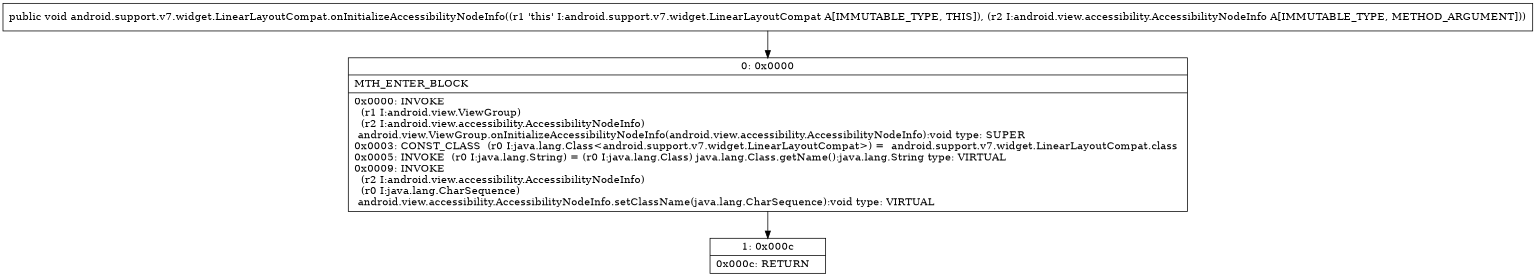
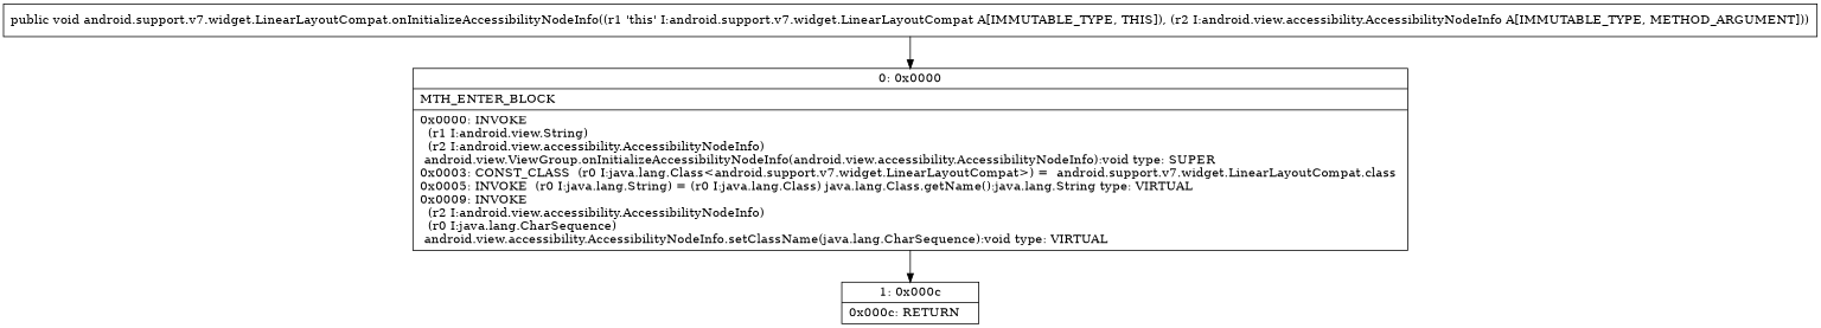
  digraph {
    node [shape=record]
-   n1 [label="{0\:\ 0x0000|MTH_ENTER_BLOCK\l|0x0000: INVOKE  \l  (r1 I:android.view.ViewGroup)\l  (r2 I:android.view.accessibility.AccessibilityNodeInfo)\l android.view.ViewGroup.onInitializeAccessibilityNodeInfo(android.view.accessibility.AccessibilityNodeInfo):void type: SUPER \l0x0003: CONST_CLASS  (r0 I:java.lang.Class\<android.support.v7.widget.LinearLayoutCompat\>) =  android.support.v7.widget.LinearLayoutCompat.class \l0x0005: INVOKE  (r0 I:java.lang.String) = (r0 I:java.lang.Class) java.lang.Class.getName():java.lang.String type: VIRTUAL \l0x0009: INVOKE  \l  (r2 I:android.view.accessibility.AccessibilityNodeInfo)\l  (r0 I:java.lang.CharSequence)\l android.view.accessibility.AccessibilityNodeInfo.setClassName(java.lang.CharSequence):void type: VIRTUAL \l}"]
+   n1 [label="{0\:\ 0x0000|MTH_ENTER_BLOCK\l|0x0000: INVOKE  \l  (r1 I:android.view.String)\l  (r2 I:android.view.accessibility.AccessibilityNodeInfo)\l android.view.ViewGroup.onInitializeAccessibilityNodeInfo(android.view.accessibility.AccessibilityNodeInfo):void type: SUPER \l0x0003: CONST_CLASS  (r0 I:java.lang.Class\<android.support.v7.widget.LinearLayoutCompat\>) =  android.support.v7.widget.LinearLayoutCompat.class \l0x0005: INVOKE  (r0 I:java.lang.String) = (r0 I:java.lang.Class) java.lang.Class.getName():java.lang.String type: VIRTUAL \l0x0009: INVOKE  \l  (r2 I:android.view.accessibility.AccessibilityNodeInfo)\l  (r0 I:java.lang.CharSequence)\l android.view.accessibility.AccessibilityNodeInfo.setClassName(java.lang.CharSequence):void type: VIRTUAL \l}"]
    n2 [label="{1\:\ 0x000c|0x000c: RETURN   \l}"]
    n3 [label="{public void android.support.v7.widget.LinearLayoutCompat.onInitializeAccessibilityNodeInfo((r1 'this' I:android.support.v7.widget.LinearLayoutCompat A[IMMUTABLE_TYPE, THIS]), (r2 I:android.view.accessibility.AccessibilityNodeInfo A[IMMUTABLE_TYPE, METHOD_ARGUMENT])) }"]
    n1 -> n2
    n3 -> n1
  }
